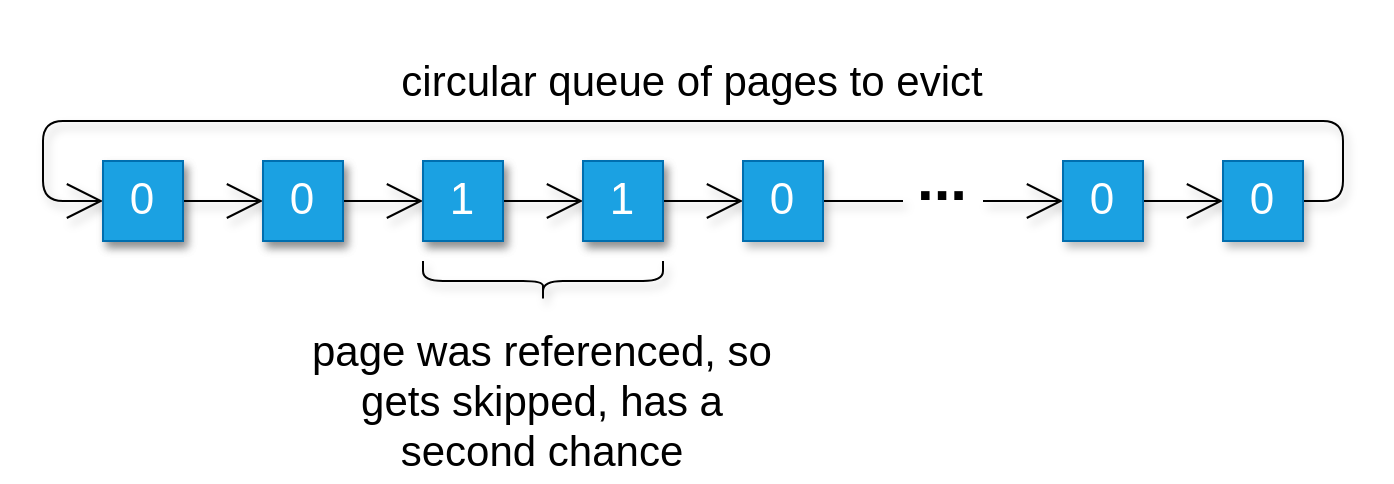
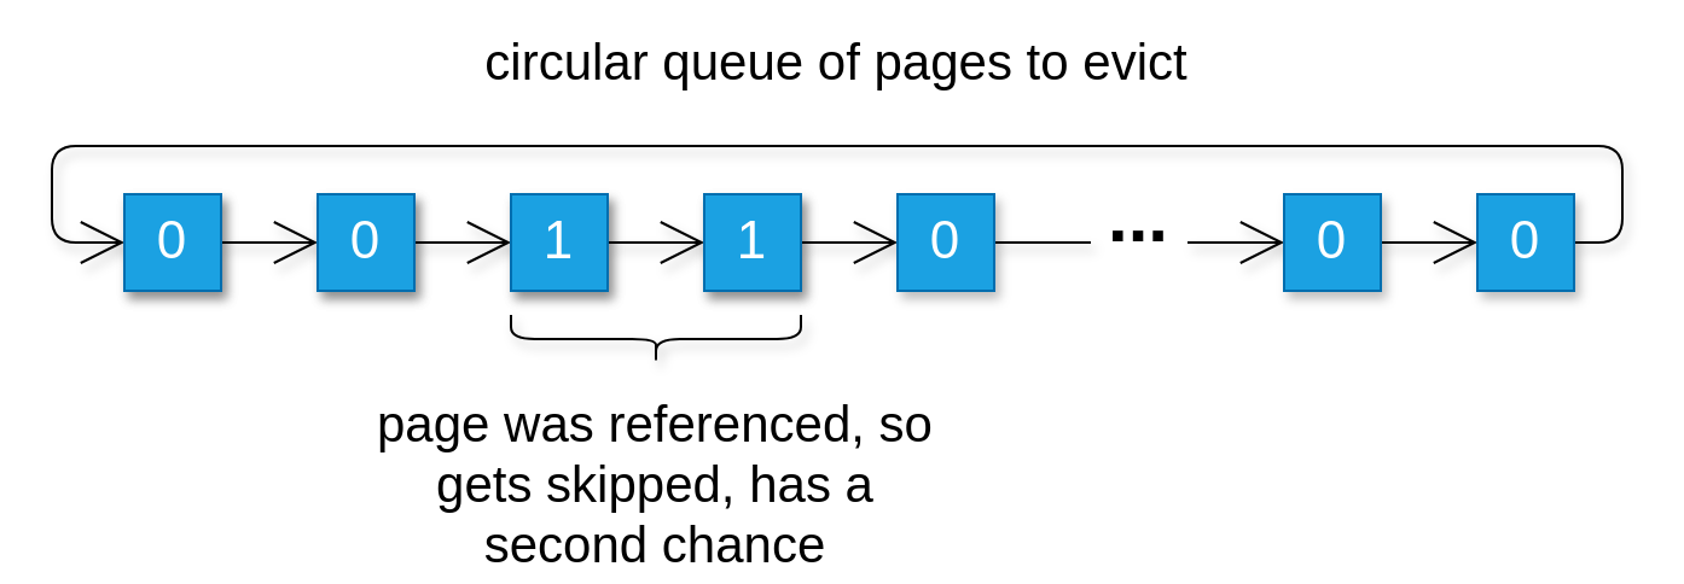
  <mxCell id="0" />
  <mxCell id="1" parent="0" />
  <mxCell id="2" style="edgeStyle=none;html=1;exitX=1;exitY=0.5;exitDx=0;exitDy=0;entryX=0;entryY=0.5;entryDx=0;entryDy=0;endArrow=open;endFill=0;endSize=16;shadow=1;" edge="1" parent="1" source="3" target="5"><mxGeometry relative="1" as="geometry" /></mxCell>
  <mxCell id="3" value="0" style="rounded=0;whiteSpace=wrap;html=1;shadow=1;" vertex="1" parent="1"><mxGeometry x="50" y="80" width="40" height="40" as="geometry" /></mxCell>
  <mxCell id="4" style="edgeStyle=none;html=1;exitX=1;exitY=0.5;exitDx=0;exitDy=0;entryX=0;entryY=0.5;entryDx=0;entryDy=0;endArrow=open;endFill=0;endSize=16;shadow=1;" edge="1" parent="1" source="5" target="7"><mxGeometry relative="1" as="geometry" /></mxCell>
  <mxCell id="5" value="0" style="rounded=0;whiteSpace=wrap;html=1;shadow=1;" vertex="1" parent="1"><mxGeometry x="130" y="80" width="40" height="40" as="geometry" /></mxCell>
  <mxCell id="6" style="edgeStyle=none;html=1;exitX=1;exitY=0.5;exitDx=0;exitDy=0;entryX=0;entryY=0.5;entryDx=0;entryDy=0;endArrow=open;endFill=0;endSize=16;shadow=1;" edge="1" parent="1" source="7" target="9"><mxGeometry relative="1" as="geometry" /></mxCell>
  <mxCell id="7" value="1" style="rounded=0;whiteSpace=wrap;html=1;shadow=1;" vertex="1" parent="1"><mxGeometry x="210" y="80" width="40" height="40" as="geometry" /></mxCell>
  <mxCell id="8" style="edgeStyle=none;html=1;exitX=1;exitY=0.5;exitDx=0;exitDy=0;entryX=0;entryY=0.5;entryDx=0;entryDy=0;endArrow=open;endFill=0;endSize=16;shadow=1;" edge="1" parent="1" source="9" target="11"><mxGeometry relative="1" as="geometry" /></mxCell>
  <mxCell id="9" value="1" style="rounded=0;whiteSpace=wrap;html=1;shadow=1;" vertex="1" parent="1"><mxGeometry x="290" y="80" width="40" height="40" as="geometry" /></mxCell>
  <mxCell id="10" style="edgeStyle=none;html=1;exitX=1;exitY=0.5;exitDx=0;exitDy=0;entryX=0;entryY=0.5;entryDx=0;entryDy=0;endArrow=none;endFill=0;endSize=16;shadow=1;" edge="1" parent="1" source="11"><mxGeometry relative="1" as="geometry"><mxPoint x="450" y="100" as="targetPoint" /></mxGeometry></mxCell>
  <mxCell id="11" value="0" style="rounded=0;whiteSpace=wrap;html=1;shadow=1;fillColor=#1ba1e2;strokeColor=#006EAF;fontColor=#ffffff;fontSize=22;" vertex="1" parent="1"><mxGeometry x="370" y="80" width="40" height="40" as="geometry" /></mxCell>
  <mxCell id="12" style="edgeStyle=none;html=1;exitX=1;exitY=0.5;exitDx=0;exitDy=0;entryX=0;entryY=0.5;entryDx=0;entryDy=0;endArrow=open;endFill=0;endSize=16;shadow=1;" edge="1" parent="1" target="14"><mxGeometry relative="1" as="geometry"><mxPoint x="490" y="100" as="sourcePoint" /></mxGeometry></mxCell>
  <mxCell id="13" style="edgeStyle=none;html=1;exitX=1;exitY=0.5;exitDx=0;exitDy=0;entryX=0;entryY=0.5;entryDx=0;entryDy=0;endArrow=open;endFill=0;endSize=16;shadow=1;" edge="1" parent="1" source="14" target="16"><mxGeometry relative="1" as="geometry" /></mxCell>
  <mxCell id="14" value="0" style="rounded=0;whiteSpace=wrap;html=1;fillColor=#1ba1e2;strokeColor=#006EAF;fontColor=#ffffff;shadow=1;fontSize=22;" vertex="1" parent="1"><mxGeometry x="530" y="80" width="40" height="40" as="geometry" /></mxCell>
  <mxCell id="15" style="edgeStyle=orthogonalEdgeStyle;html=1;exitX=1;exitY=0.5;exitDx=0;exitDy=0;entryX=0;entryY=0.5;entryDx=0;entryDy=0;endArrow=open;endFill=0;endSize=16;shadow=1;" edge="1" parent="1" source="16" target="3"><mxGeometry relative="1" as="geometry"><Array as="points"><mxPoint x="670" y="100" /><mxPoint x="670" y="60" /><mxPoint x="20" y="60" /><mxPoint x="20" y="100" /></Array></mxGeometry></mxCell>
  <mxCell id="16" value="0" style="rounded=0;whiteSpace=wrap;html=1;fillColor=#1ba1e2;strokeColor=#006EAF;fontColor=#ffffff;shadow=1;fontSize=22;" vertex="1" parent="1"><mxGeometry x="610" y="80" width="40" height="40" as="geometry" /></mxCell>
  <mxCell id="17" value="..." style="text;html=1;strokeColor=none;fillColor=none;align=center;verticalAlign=bottom;whiteSpace=wrap;rounded=0;fontSize=30;fontStyle=1;shadow=1;" vertex="1" parent="1"><mxGeometry x="450" y="90" width="40" height="20" as="geometry" /></mxCell>
  <mxCell id="18" value="0" style="rounded=0;whiteSpace=wrap;html=1;fillColor=#1ba1e2;strokeColor=#006EAF;fontColor=#ffffff;shadow=1;fontSize=22;" vertex="1" parent="1"><mxGeometry x="50" y="80" width="40" height="40" as="geometry" /></mxCell>
  <mxCell id="19" value="0" style="rounded=0;whiteSpace=wrap;html=1;fillColor=#1ba1e2;strokeColor=#006EAF;fontColor=#ffffff;shadow=1;fontSize=22;" vertex="1" parent="1"><mxGeometry x="130" y="80" width="40" height="40" as="geometry" /></mxCell>
  <mxCell id="20" value="1" style="rounded=0;whiteSpace=wrap;html=1;fillColor=#1ba1e2;strokeColor=#006EAF;fontColor=#ffffff;shadow=1;fontSize=22;" vertex="1" parent="1"><mxGeometry x="210" y="80" width="40" height="40" as="geometry" /></mxCell>
  <mxCell id="21" value="1" style="rounded=0;whiteSpace=wrap;html=1;fillColor=#1ba1e2;strokeColor=#006EAF;fontColor=#ffffff;shadow=1;fontSize=22;" vertex="1" parent="1"><mxGeometry x="290" y="80" width="40" height="40" as="geometry" /></mxCell>
- <mxCell id="22" value="circular queue of pages to evict" style="text;html=1;strokeColor=none;fillColor=none;align=center;verticalAlign=middle;whiteSpace=wrap;rounded=0;shadow=1;fontSize=21;" vertex="1" parent="1"><mxGeometry x="20" y="20" width="650" height="40" as="geometry" /></mxCell>
+ <mxCell id="22" value="circular queue of pages to evict" style="text;html=1;strokeColor=none;fillColor=none;align=center;verticalAlign=middle;whiteSpace=wrap;rounded=0;shadow=1;fontSize=21;" vertex="1" parent="1"><mxGeometry x="20" y="5" width="650" height="40" as="geometry" /></mxCell>
  <mxCell id="23" value="page was referenced, so gets skipped, has a second chance" style="text;html=1;strokeColor=none;fillColor=none;align=center;verticalAlign=middle;whiteSpace=wrap;rounded=0;shadow=1;fontSize=21;" vertex="1" parent="1"><mxGeometry x="145" y="180" width="250" height="40" as="geometry" /></mxCell>
  <mxCell id="24" value="" style="shape=curlyBracket;whiteSpace=wrap;html=1;rounded=1;flipH=1;shadow=1;fontSize=21;verticalAlign=bottom;rotation=90;size=0.5;" vertex="1" parent="1"><mxGeometry x="260" y="80" width="20" height="120" as="geometry" /></mxCell>
